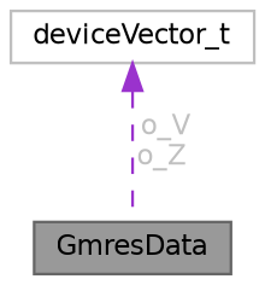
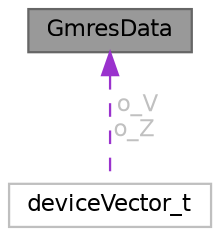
  digraph {
    node [fontname=Helvetica fontsize=10 shape=box style=filled]
    n1 [color=gray40 fillcolor=grey60 fontcolor=black height=0.2 label=GmresData width=0.4]
    n2 [color=grey75 fillcolor=white height=0.2 label=deviceVector_t width=0.4]
-   n2 -> n1 [color=darkorchid3 dir=back fontcolor=grey fontname=Helvetica fontsize=10 label=" o_V\no_Z" labelfontname=Helvetica labelfontsize=10 style=dashed]
+   n1 -> n2 [color=darkorchid3 dir=back fontcolor=grey fontname=Helvetica fontsize=10 label=" o_V\no_Z" labelfontname=Helvetica labelfontsize=10 style=dashed]
  }
